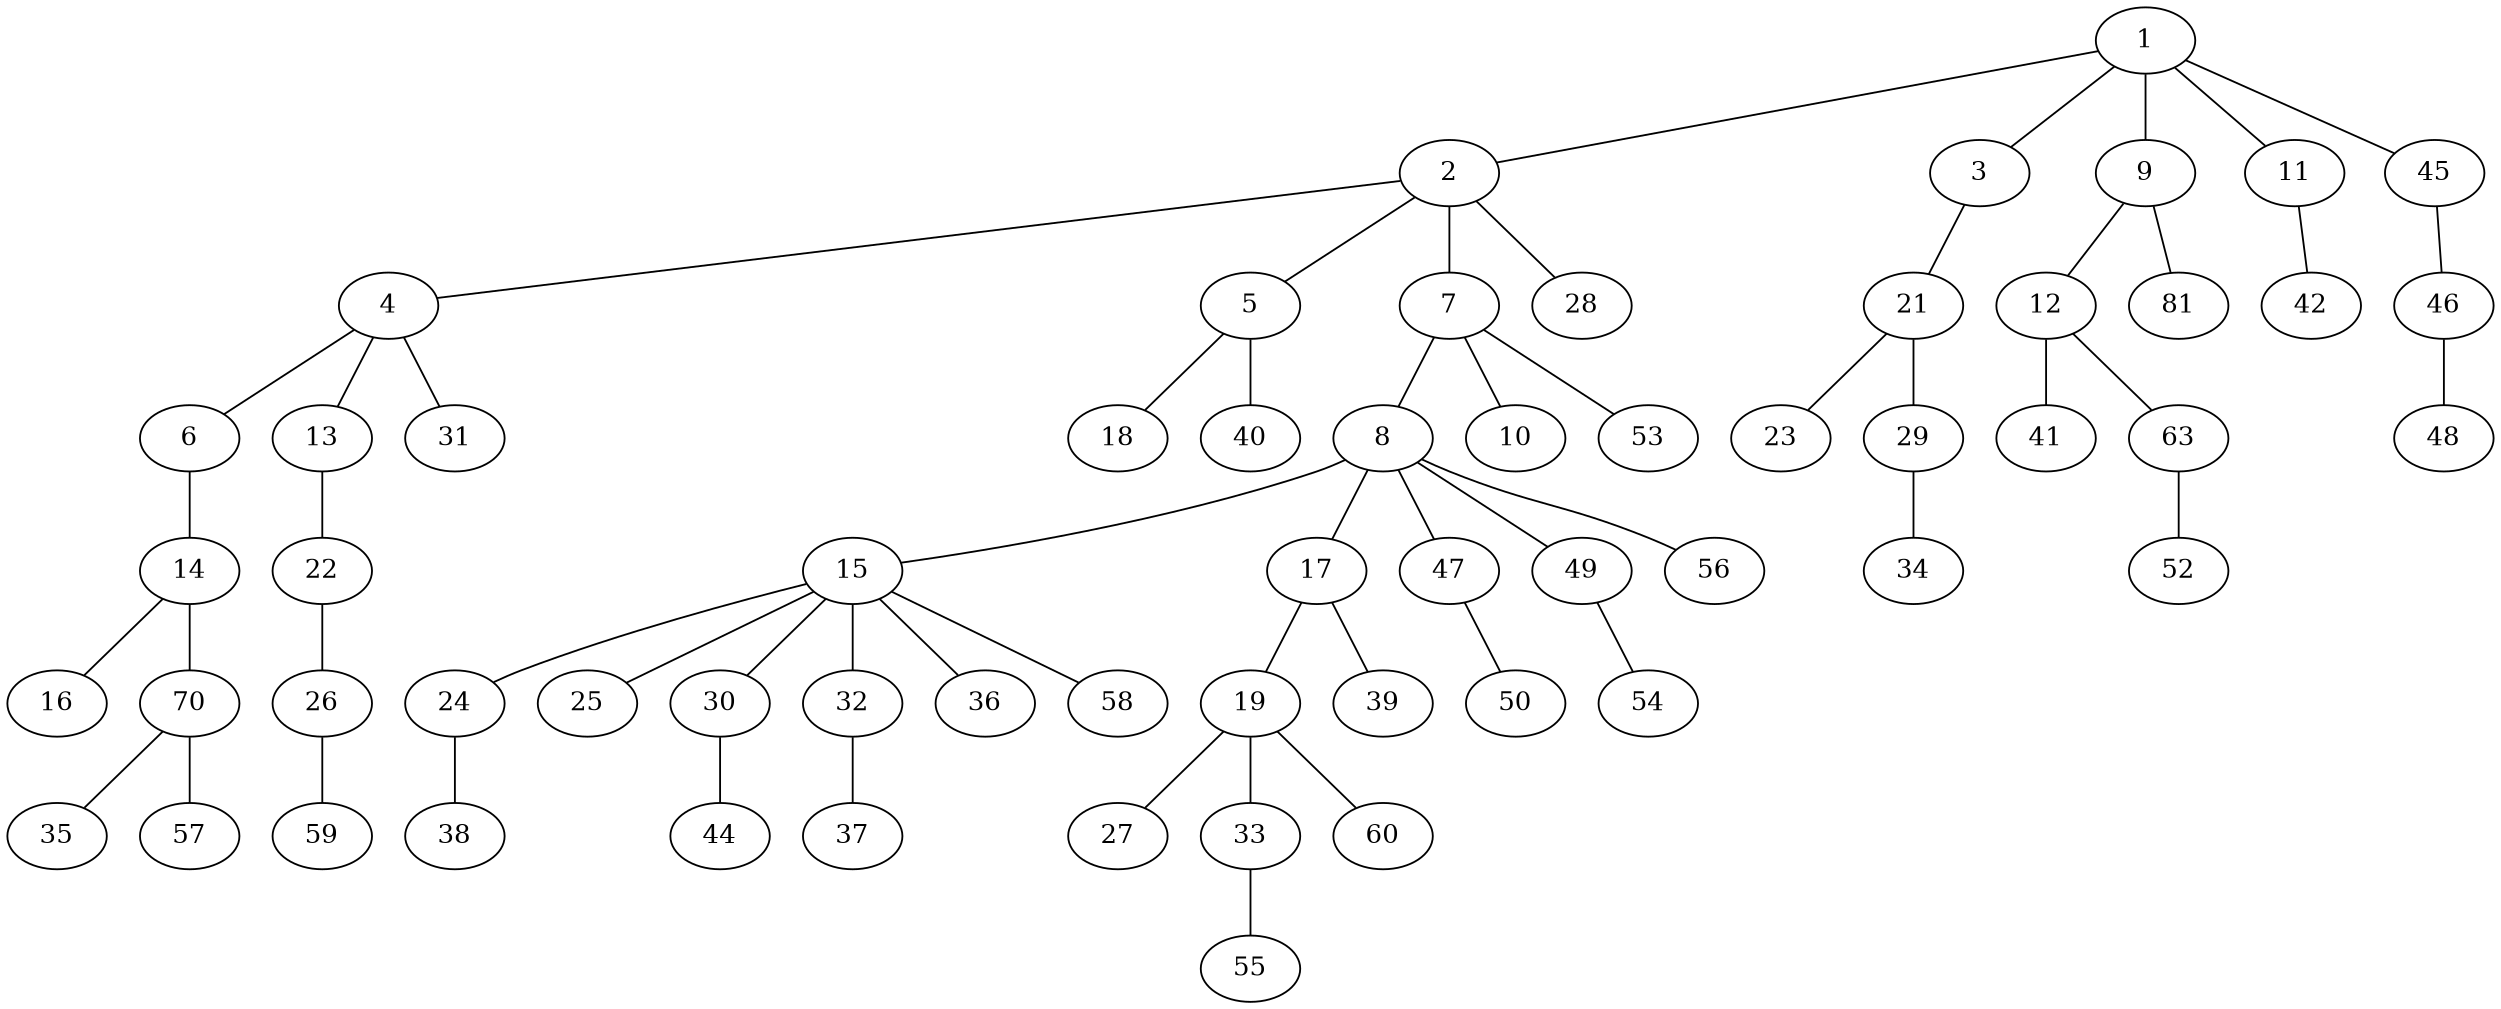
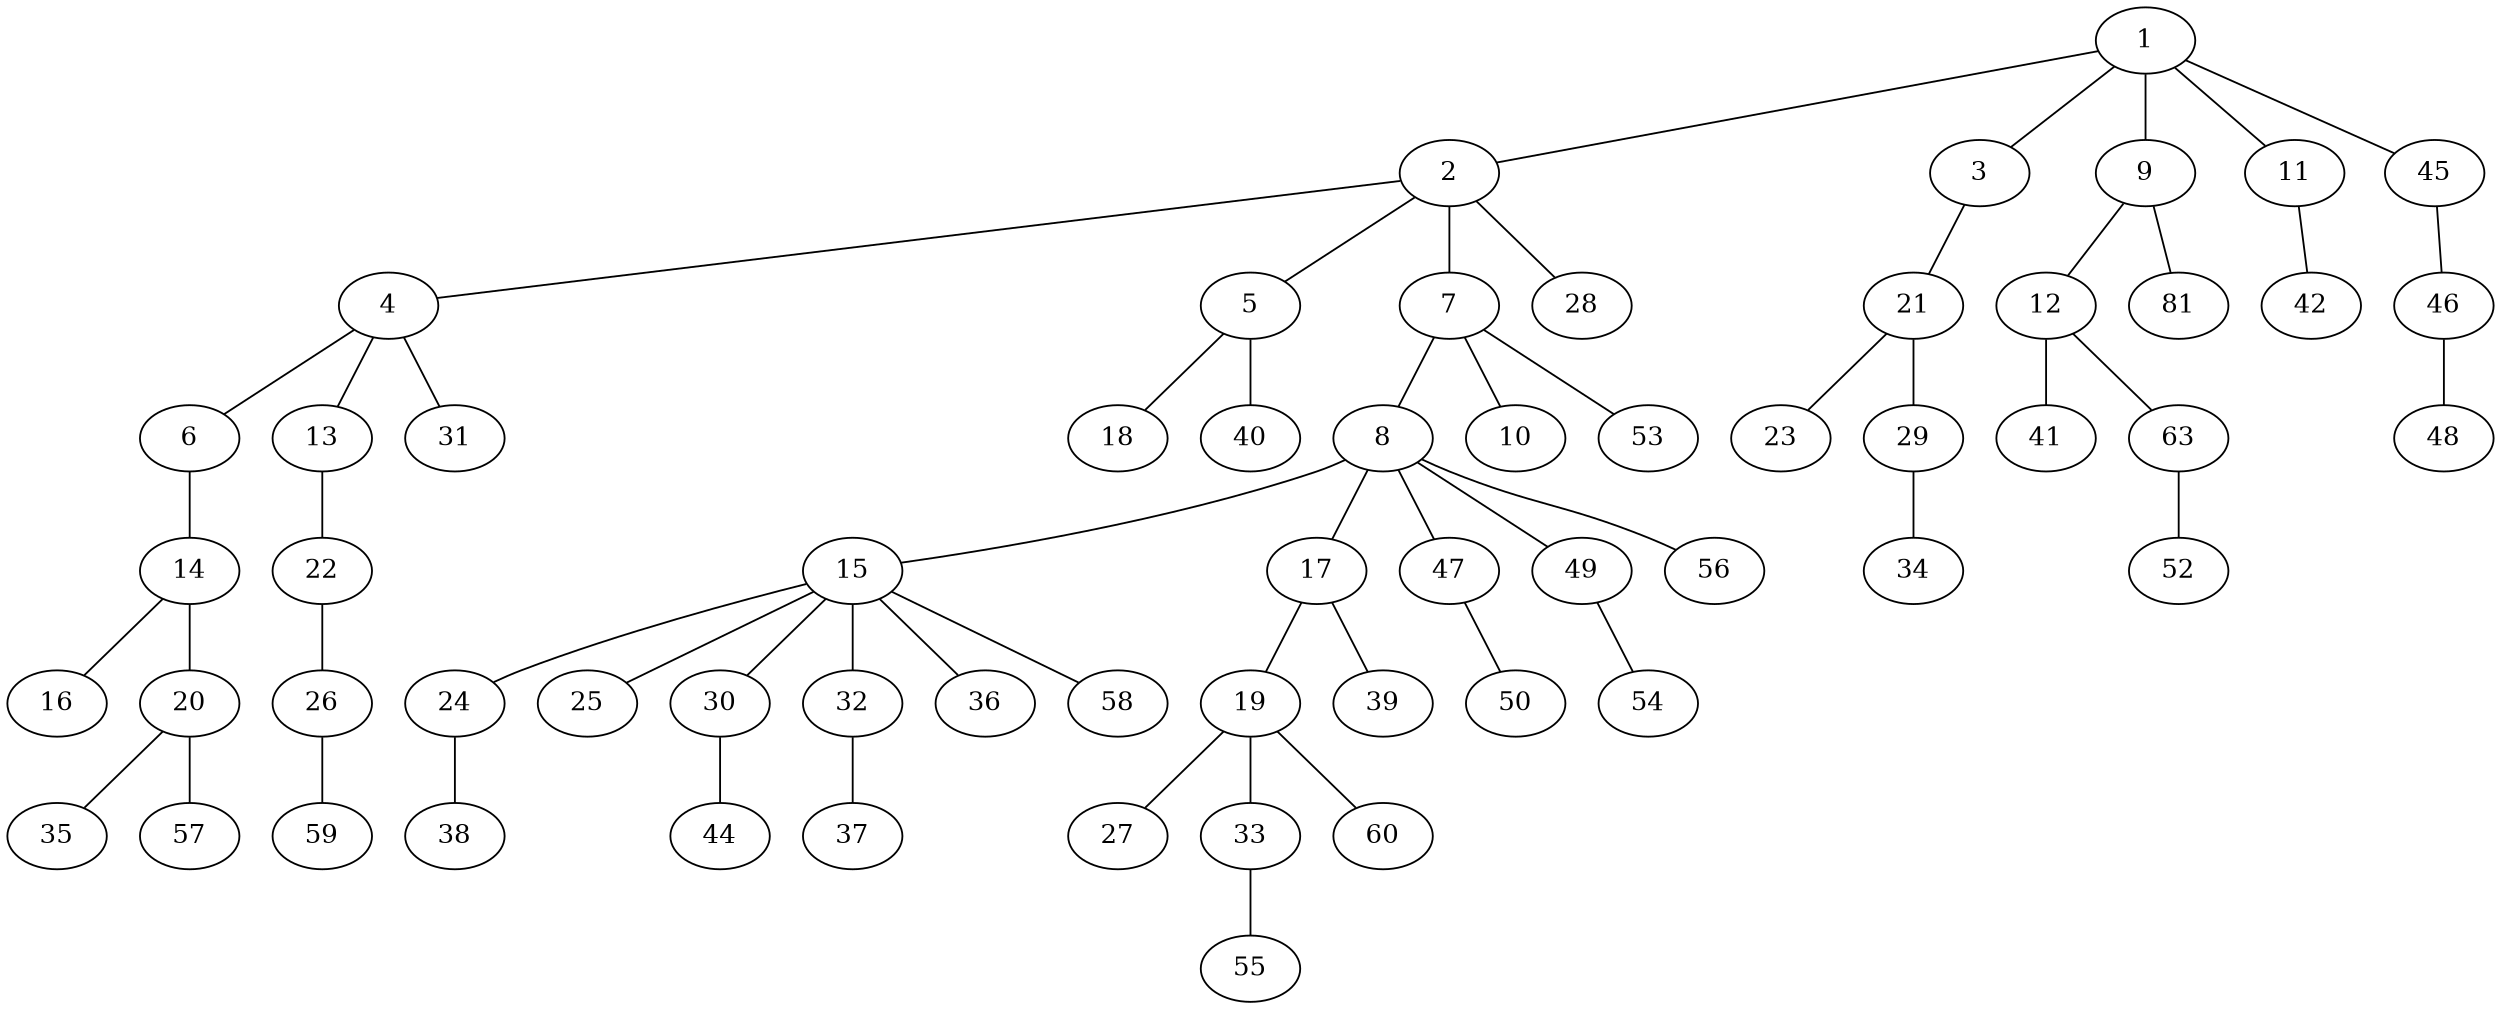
  graph {
    1
    2
    3
    9
    11
    45
    4
    5
    7
    28
    21
    12
    n13 [label=81]
    42
    46
    6
    13
    31
    18
    40
    8
    10
    53
    23
    29
    41
    n27 [label=63]
    48
    14
    22
    15
    17
    47
    49
    56
    34
    16
-   20 [label=70]
+   20
    26
    35
    57
    24
    25
    30
    32
    36
    58
    19
    39
    50
    54
    38
    44
    37
    27
    33
    60
    52
    59
    55
    1 -- 2
    1 -- 3
    1 -- 9
    1 -- 11
    1 -- 45
    2 -- 4
    2 -- 5
    2 -- 7
    2 -- 28
    3 -- 21
    9 -- 12
    9 -- n13
    11 -- 42
    45 -- 46
    4 -- 6
    4 -- 13
    4 -- 31
    5 -- 18
    5 -- 40
    7 -- 8
    7 -- 10
    7 -- 53
    21 -- 23
    21 -- 29
    12 -- 41
    12 -- n27
    46 -- 48
    6 -- 14
    13 -- 22
    8 -- 15
    8 -- 17
    8 -- 47
    8 -- 49
    8 -- 56
    29 -- 34
    n27 -- 52
    14 -- 16
    14 -- 20
    22 -- 26
    15 -- 24
    15 -- 25
    15 -- 30
    15 -- 32
    15 -- 36
    15 -- 58
    17 -- 19
    17 -- 39
    47 -- 50
    49 -- 54
    20 -- 35
    20 -- 57
    26 -- 59
    24 -- 38
    30 -- 44
    32 -- 37
    19 -- 27
    19 -- 33
    19 -- 60
    33 -- 55
  }
